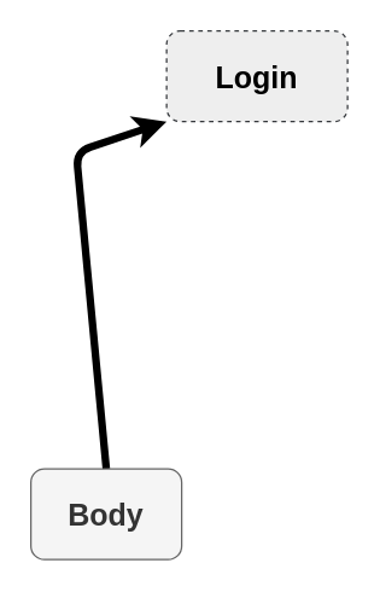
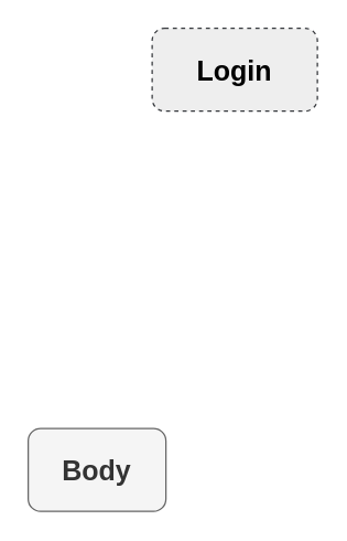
  <mxCell id="0" />
  <mxCell id="1" parent="0" />
- <mxCell id="2" style="edgeStyle=none;html=1;exitX=0.5;exitY=0;exitDx=0;exitDy=0;entryX=0;entryY=1;entryDx=0;entryDy=0;strokeColor=#000000;strokeWidth=5;fontSize=20;fontColor=#000000;entryPerimeter=0;" edge="1" parent="1" source="3" target="4"><mxGeometry relative="1" as="geometry"><Array as="points"><mxPoint x="50" y="100" /></Array></mxGeometry></mxCell>
  <mxCell id="3" value="&lt;b&gt;&lt;font style=&quot;font-size: 20px;&quot;&gt;Body&lt;/font&gt;&lt;/b&gt;" style="rounded=1;whiteSpace=wrap;html=1;align=center;fillColor=#f5f5f5;fontColor=#333333;strokeColor=#666666;" vertex="1" parent="1"><mxGeometry x="20" y="310" width="100" height="60" as="geometry" /></mxCell>
  <mxCell id="4" value="&lt;font color=&quot;#000000&quot;&gt;&lt;b&gt;Login&lt;/b&gt;&lt;/font&gt;" style="rounded=1;whiteSpace=wrap;html=1;fontSize=20;fillColor=#eeeeee;strokeColor=#36393d;dashed=1;" vertex="1" parent="1"><mxGeometry x="110" y="20" width="120" height="60" as="geometry" /></mxCell>
